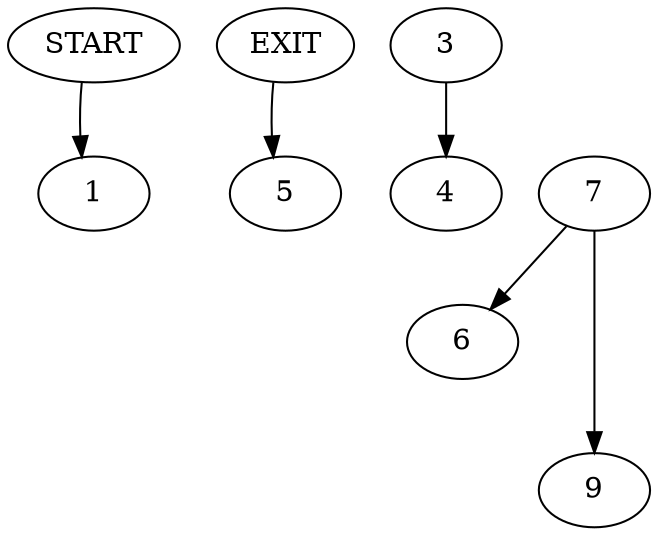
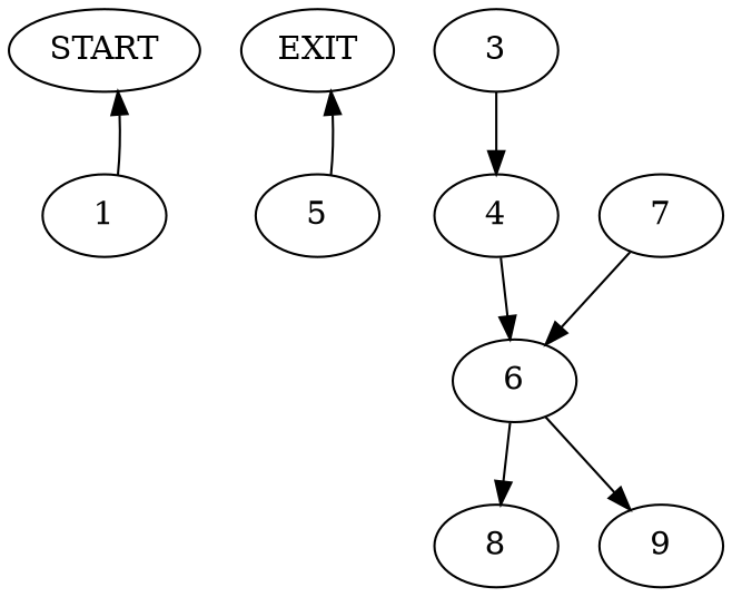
  digraph {
    n1 [label=START]
    1
    n3 [label=EXIT]
    3
    4
    6
    5
+   8
    7
    9
-   n1 -> 1
+   1 -> n1
    3 -> 4
-   n3 -> 5
+   4 -> 6
+   6 -> 8
+   5 -> n3
    7 -> 6
-   7 -> 9
+   6 -> 9
  }
